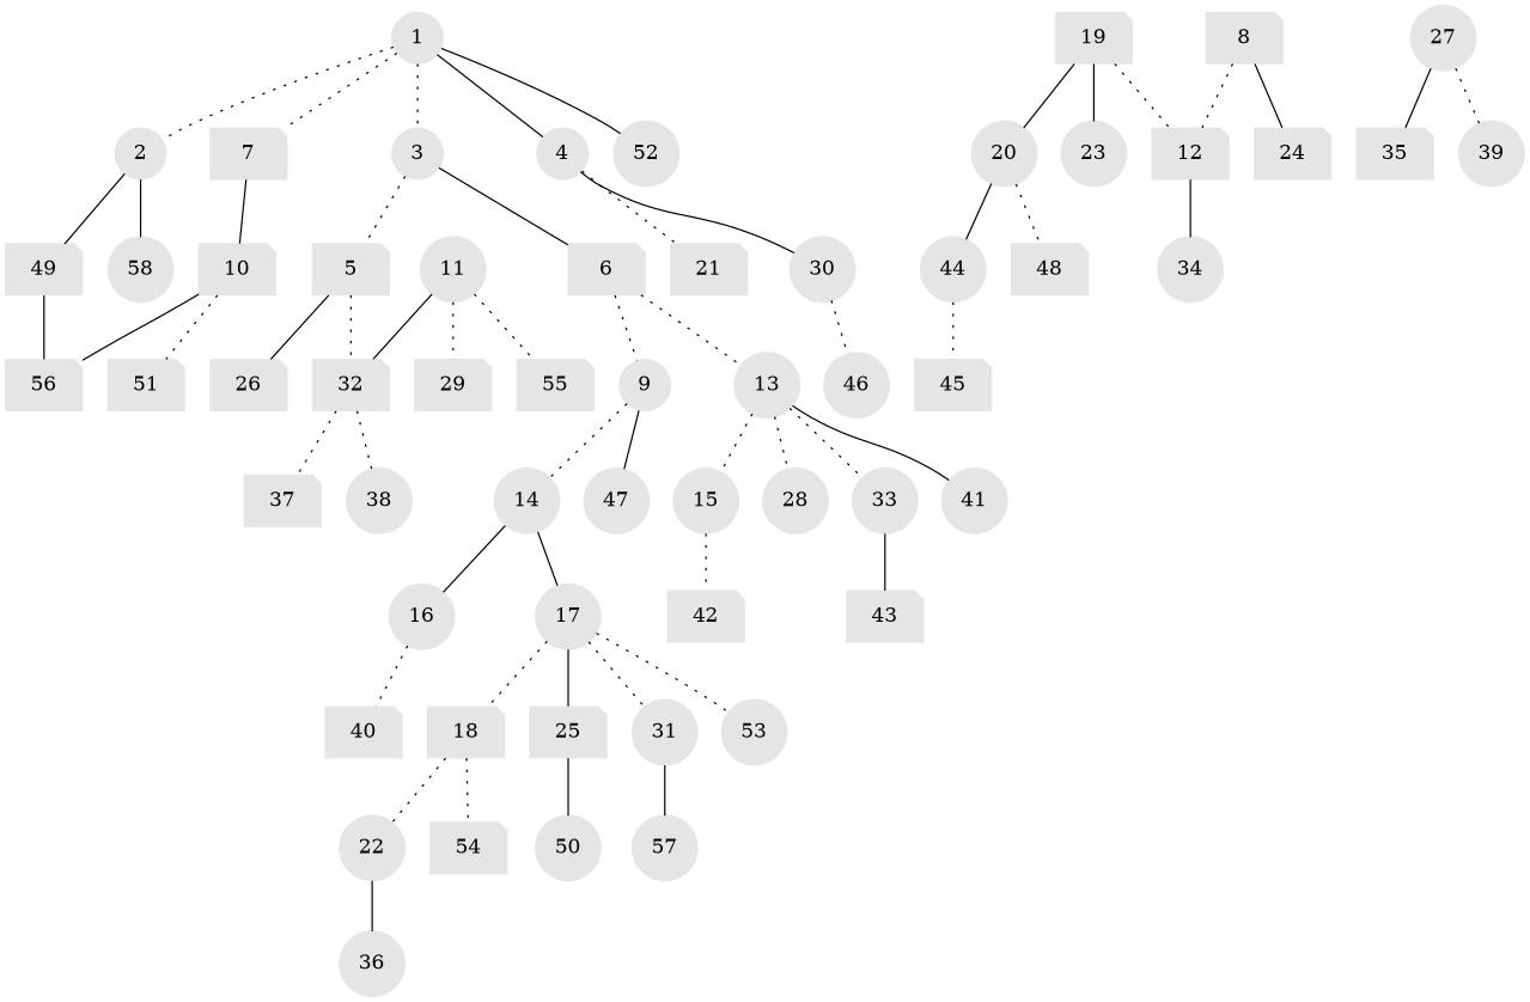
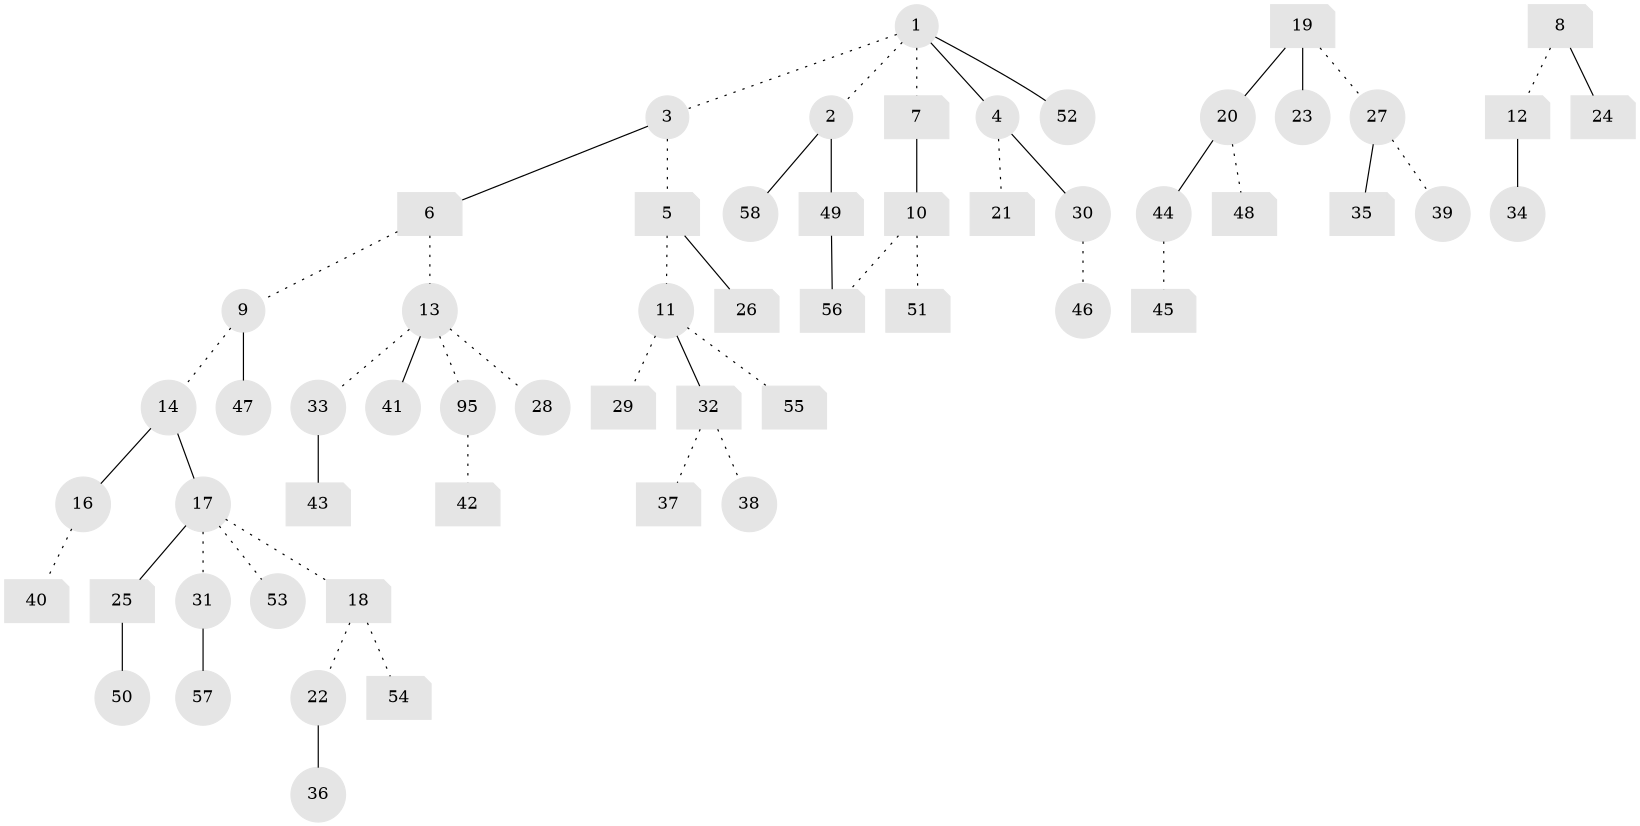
  graph {
    node [color=gray90 shape=circle style=filled]
    edge [style=dotted]
    1
    2
    3
    4
    7 [shape=note]
    52
    49 [shape=note]
    58
    5 [shape=note]
    6 [shape=note]
    21 [shape=note]
    30
    10 [shape=note]
    56 [shape=note]
    11
    26 [shape=note]
    9
    13
    19 [shape=note]
    20
    23
    27
    46
    29 [shape=note]
    32 [shape=note]
    55 [shape=note]
    14
    47
-   15
+   15 [label=95]
    28
    33
    41
    8 [shape=note]
    12 [shape=note]
    24 [shape=note]
    51 [shape=note]
    34
    16
    17
    37 [shape=note]
    38
    42 [shape=note]
    43 [shape=note]
    40 [shape=note]
    18 [shape=note]
    25 [shape=note]
    31
    53
    22
    54 [shape=note]
    50
    57
    36
    44
    48 [shape=note]
    35 [shape=note]
    39
    45 [shape=note]
    1 -- 2
    1 -- 3
    1 -- 4 [style=solid]
    1 -- 7
    1 -- 52 [style=solid]
    2 -- 49 [style=solid]
    2 -- 58 [style=solid]
    3 -- 5
    3 -- 6 [style=solid]
    4 -- 21
    4 -- 30 [style=solid]
    7 -- 10 [style=solid]
    49 -- 56 [style=solid]
-   5 -- 32
+   5 -- 11
    5 -- 26 [style=solid]
    6 -- 9
    6 -- 13
    30 -- 46
-   10 -- 56 [style=solid]
+   10 -- 56
    10 -- 51
    11 -- 29
    11 -- 32 [style=solid]
    11 -- 55
    9 -- 14
    9 -- 47 [style=solid]
    13 -- 15
    13 -- 28
    13 -- 33
    13 -- 41 [style=solid]
    19 -- 20 [style=solid]
    19 -- 23 [style=solid]
-   19 -- 12
+   19 -- 27
    20 -- 44 [style=solid]
    20 -- 48
    27 -- 35 [style=solid]
    27 -- 39
    32 -- 37
    32 -- 38
    14 -- 16 [style=solid]
    14 -- 17 [style=solid]
    15 -- 42
    33 -- 43 [style=solid]
    8 -- 12
    8 -- 24 [style=solid]
    12 -- 34 [style=solid]
    16 -- 40
    17 -- 18
    17 -- 25 [style=solid]
    17 -- 31
    17 -- 53
    18 -- 22
    18 -- 54
    25 -- 50 [style=solid]
    31 -- 57 [style=solid]
    22 -- 36 [style=solid]
    44 -- 45
  }
